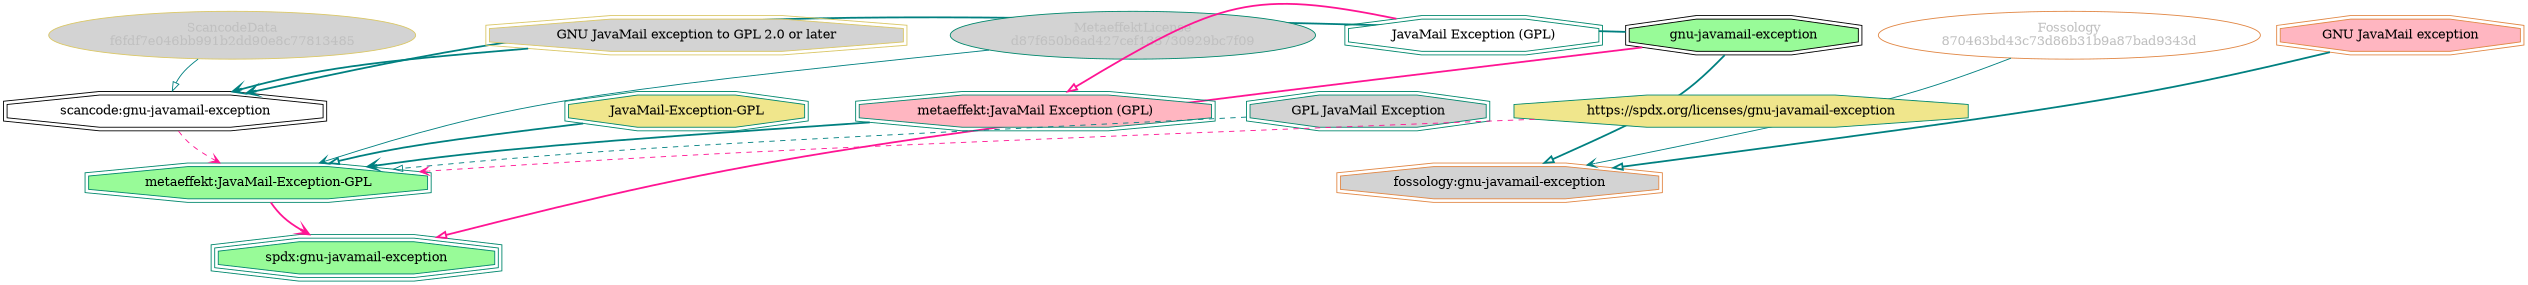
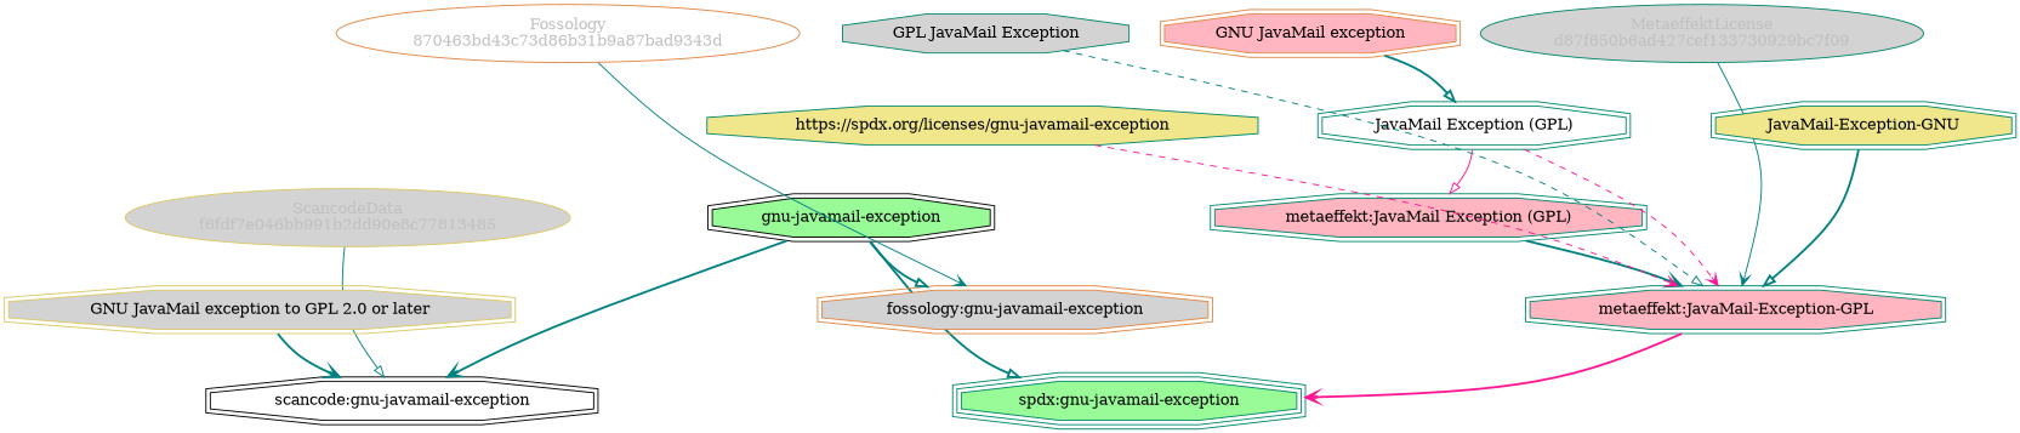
  strict digraph {
    splines=curved
    node [color="#00876c" fillcolor=lightgrey shape=doubleoctagon style=filled]
    edge [arrowhead=vee color=teal weight=0.7 style=bold]
    n1 [color="#dac767" fontcolor=gray label="ScancodeData\nf6fdf7e046bb991b2dd90e8c77813485" shape=ellipse]
    n2 [fillcolor=white label="scancode:gnu-javamail-exception" color=""]
-   n3 [fillcolor=palegreen label="metaeffekt:JavaMail-Exception-GPL"]
+   n3 [fillcolor=lightpink label="metaeffekt:JavaMail-Exception-GPL"]
    n4 [fillcolor=palegreen label="spdx:gnu-javamail-exception" shape=tripleoctagon]
    n5 [fillcolor=palegreen label="gnu-javamail-exception" color=""]
    n6 [color="#e18745" label="fossology:gnu-javamail-exception"]
    n7 [color="#dac767" label="GNU JavaMail exception to GPL 2.0 or later"]
    n8 [color="#e18745" fillcolor=white fontcolor=gray label="Fossology\n870463bd43c73d86b31b9a87bad9343d" shape=ellipse]
    n9 [color="#e18745" fillcolor=lightpink label="GNU JavaMail exception"]
    n10 [fontcolor=gray label="MetaeffektLicense\nd87f650b6ad427cef133730929bc7f09" shape=ellipse]
-   n11 [fillcolor=khaki label="JavaMail-Exception-GPL"]
+   n11 [fillcolor=khaki label="JavaMail-Exception-GNU"]
    n12 [fillcolor=lightpink label="metaeffekt:JavaMail Exception (GPL)"]
    n13 [fillcolor=white label="JavaMail Exception (GPL)"]
-   n14 [label="GPL JavaMail Exception"]
+   n14 [label="GPL JavaMail Exception" shape=octagon]
    n15 [fillcolor=khaki label="https://spdx.org/licenses/gnu-javamail-exception" shape=octagon]
    n1 -> n2 [arrowhead=onormal weight=0.5 style=""]
-   n2 -> n3 [color=deeppink style=dashed weight=0.5]
+   n13 -> n3 [color=deeppink style=dashed weight=0.5]
    n3 -> n4 [color=deeppink]
    n5 -> n2
-   n5 -> n4 [arrowhead=onormal color=deeppink]
+   n5 -> n4 [arrowhead=onormal]
    n5 -> n6 [arrowhead=onormal]
    n7 -> n2
    n8 -> n6 [weight=0.5 style=""]
-   n9 -> n6 [arrowhead=onormal]
+   n9 -> n13 [arrowhead=onormal]
    n10 -> n3 [weight=0.5 style=""]
    n11 -> n3 [arrowhead=onormal]
    n12 -> n3
-   n13 -> n12 [arrowhead=onormal color=deeppink]
+   n13 -> n12 [arrowhead=onormal color=deeppink style=solid]
    n14 -> n3 [arrowhead=onormal style=dashed weight=0.5]
    n15 -> n3 [color=deeppink style=dashed weight=0.5]
  }
